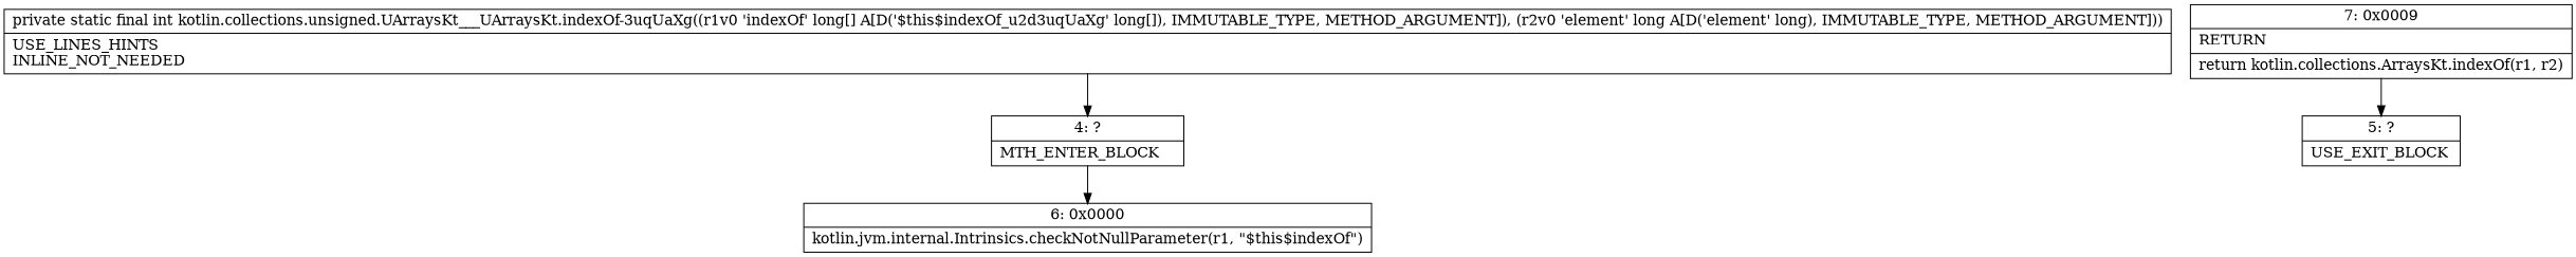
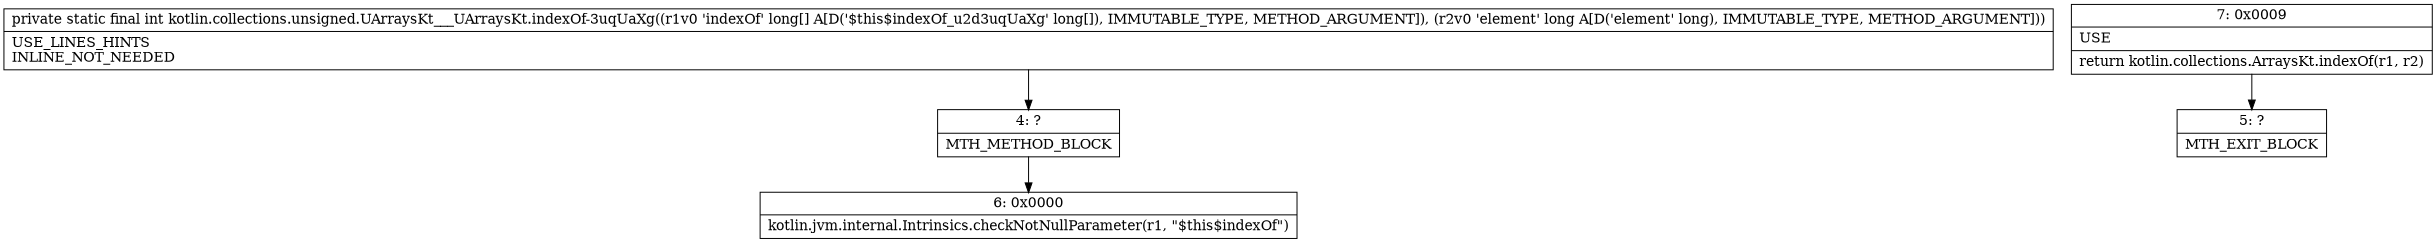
  digraph {
    node [shape=record]
-   n1 [label="{4\:\ ?|MTH_ENTER_BLOCK\l}"]
+   n1 [label="{4\:\ ?|MTH_METHOD_BLOCK\l}"]
    n2 [label="{6\:\ 0x0000|kotlin.jvm.internal.Intrinsics.checkNotNullParameter(r1, \"$this$indexOf\")\l}"]
-   n3 [label="{7\:\ 0x0009|RETURN\l|return kotlin.collections.ArraysKt.indexOf(r1, r2)\l}"]
-   n4 [label="{5\:\ ?|USE_EXIT_BLOCK\l}"]
+   n3 [label="{7\:\ 0x0009|USE\l|return kotlin.collections.ArraysKt.indexOf(r1, r2)\l}"]
+   n4 [label="{5\:\ ?|MTH_EXIT_BLOCK\l}"]
    n5 [label="{private static final int kotlin.collections.unsigned.UArraysKt___UArraysKt.indexOf\-3uqUaXg((r1v0 'indexOf' long[] A[D('$this$indexOf_u2d3uqUaXg' long[]), IMMUTABLE_TYPE, METHOD_ARGUMENT]), (r2v0 'element' long A[D('element' long), IMMUTABLE_TYPE, METHOD_ARGUMENT]))  | USE_LINES_HINTS\lINLINE_NOT_NEEDED\l}"]
    n1 -> n2
    n3 -> n4
    n5 -> n1
  }
